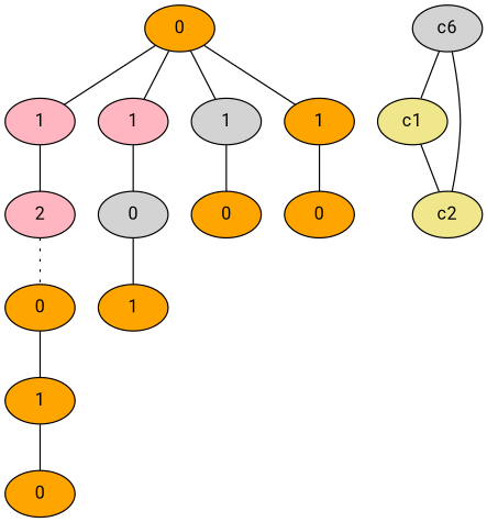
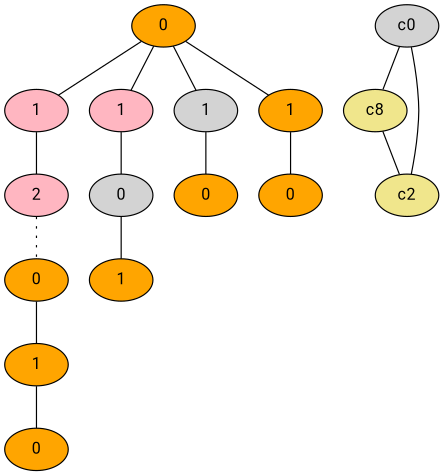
  graph {
    fontname=Roboto
    node [fillcolor=orange fontname=Roboto style=filled]
    edge [fontname=Roboto]
    n1 [label=0]
    n2 [fillcolor=lightpink label=1]
    n3 [fillcolor=lightpink label=1]
    n4 [fillcolor=lightgrey label=1]
    n5 [label=1]
    n6 [fillcolor=lightpink label=2]
    n7 [fillcolor=lightgrey label=0]
    n8 [label=0]
    n9 [label=0]
    n10 [label=0]
    n11 [label=1]
    n12 [label=0]
    n13 [label=1]
-   c0 [fillcolor=lightgrey label=c6]
-   c1 [fillcolor=khaki]
+   c0 [fillcolor=lightgrey]
+   c1 [fillcolor=khaki label=c8]
    c2 [fillcolor=khaki]
    n1 -- n2
    n1 -- n3
    n1 -- n4
    n1 -- n5
    n2 -- n6
    n3 -- n7
    n4 -- n8
    n5 -- n9
    n6 -- n10 [style=dotted]
    n7 -- n13
    n10 -- n11
    n11 -- n12
    c0 -- c1
    c0 -- c2 [style=solid]
    c1 -- c2
  }
